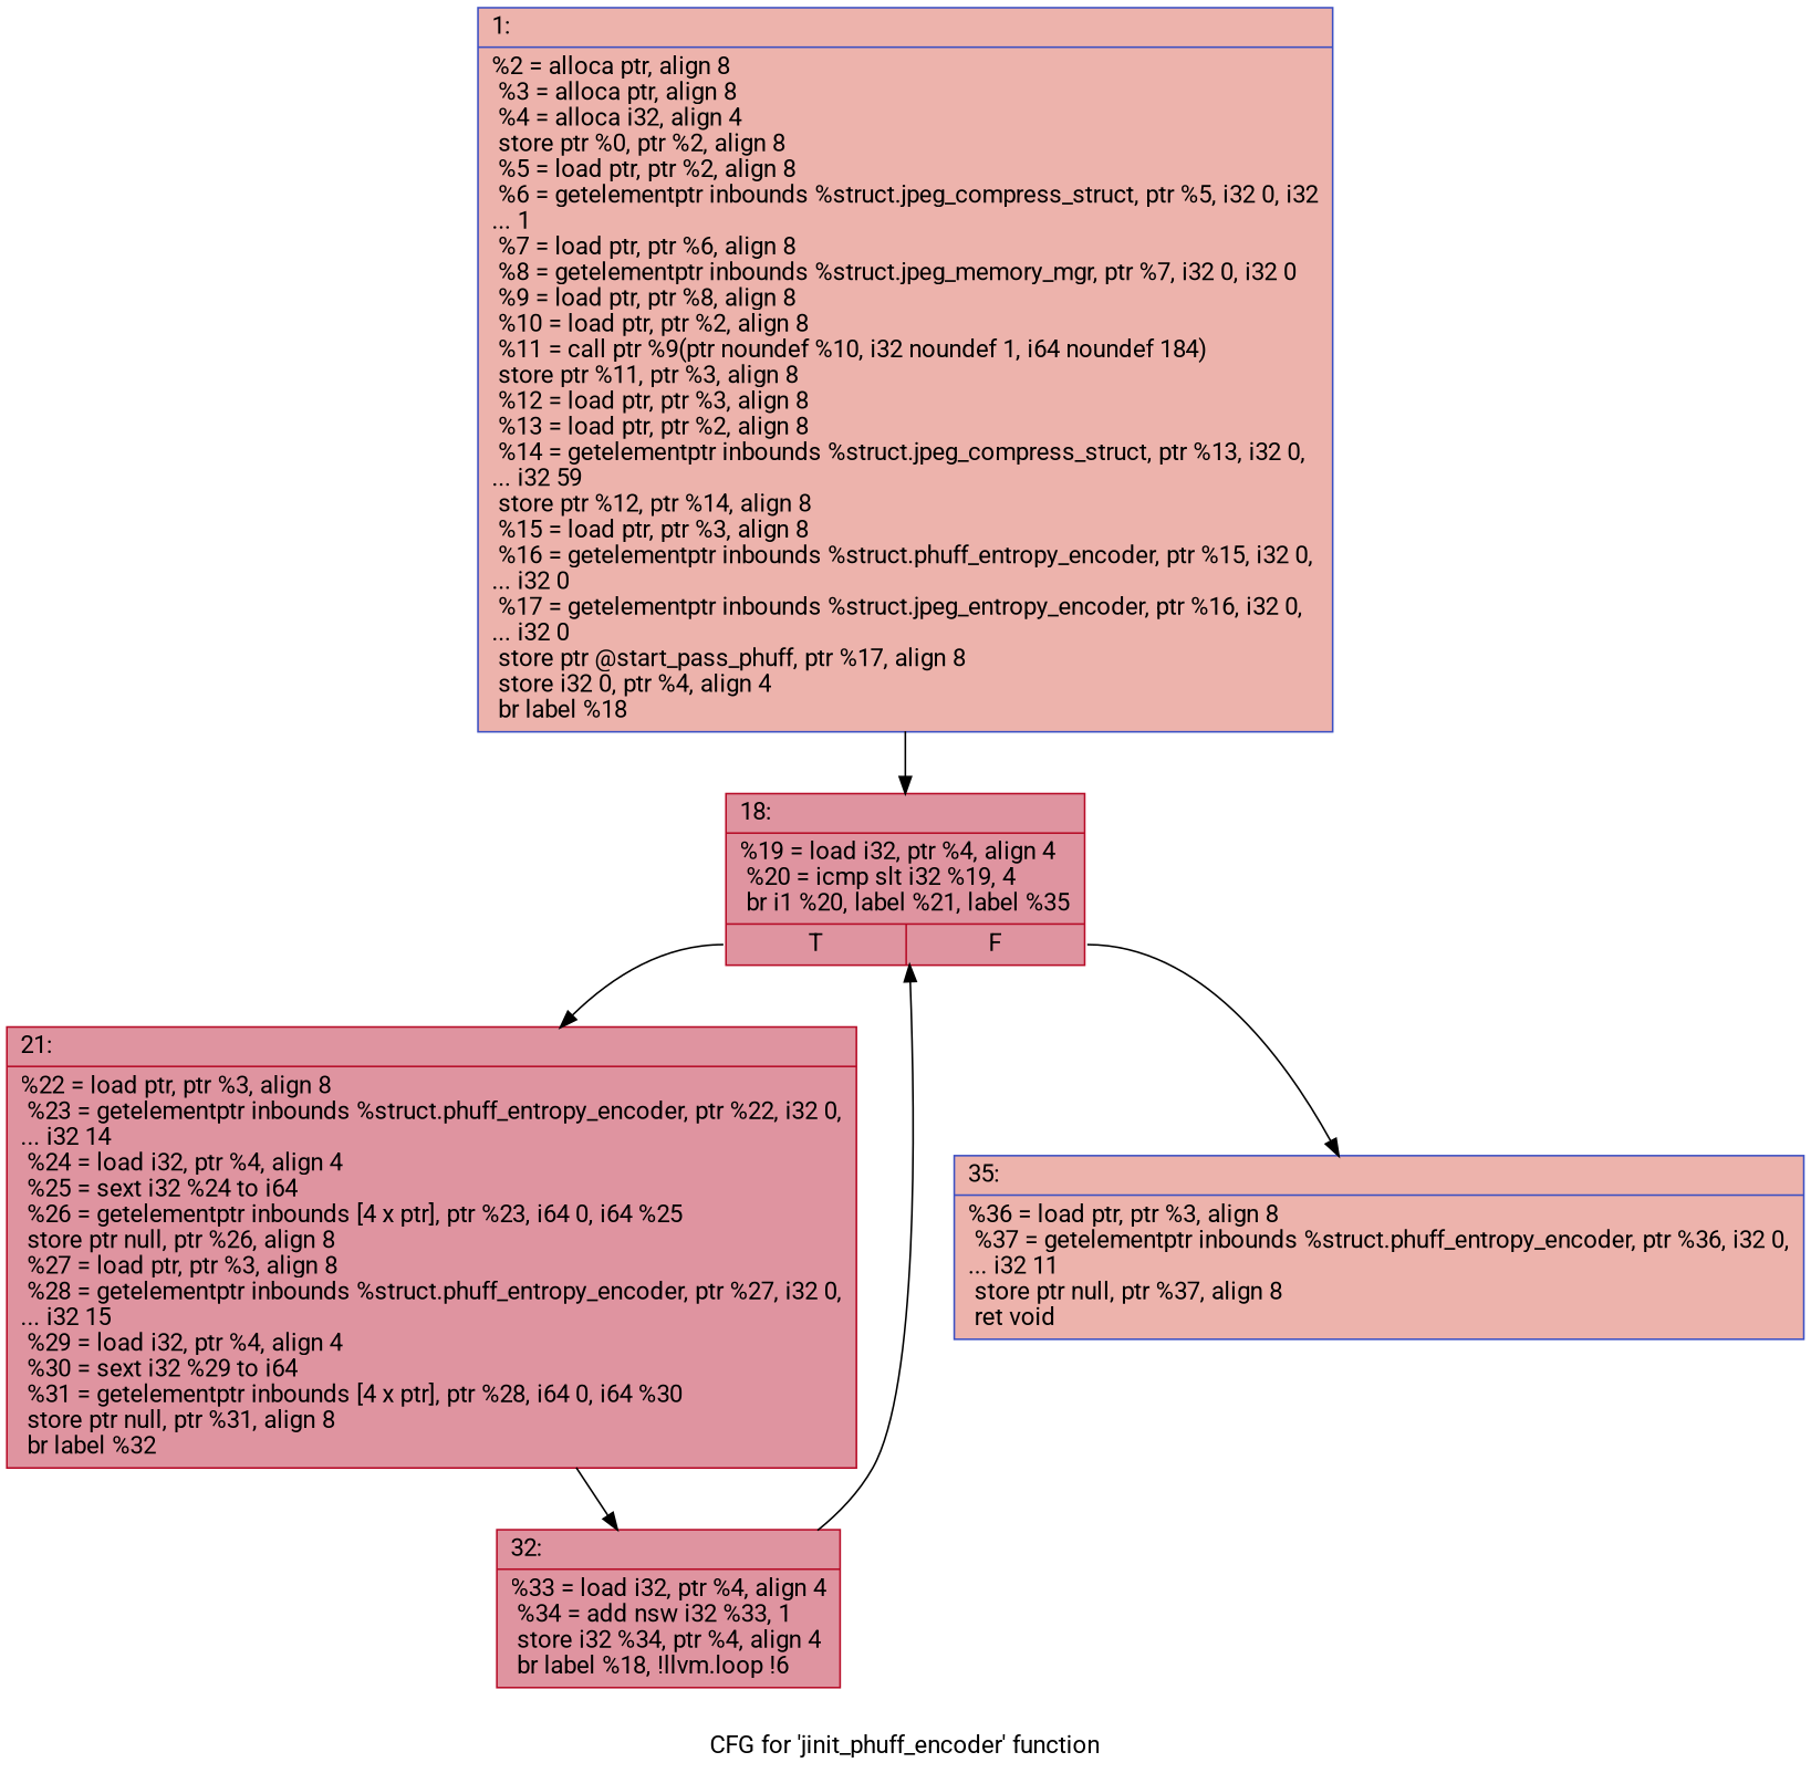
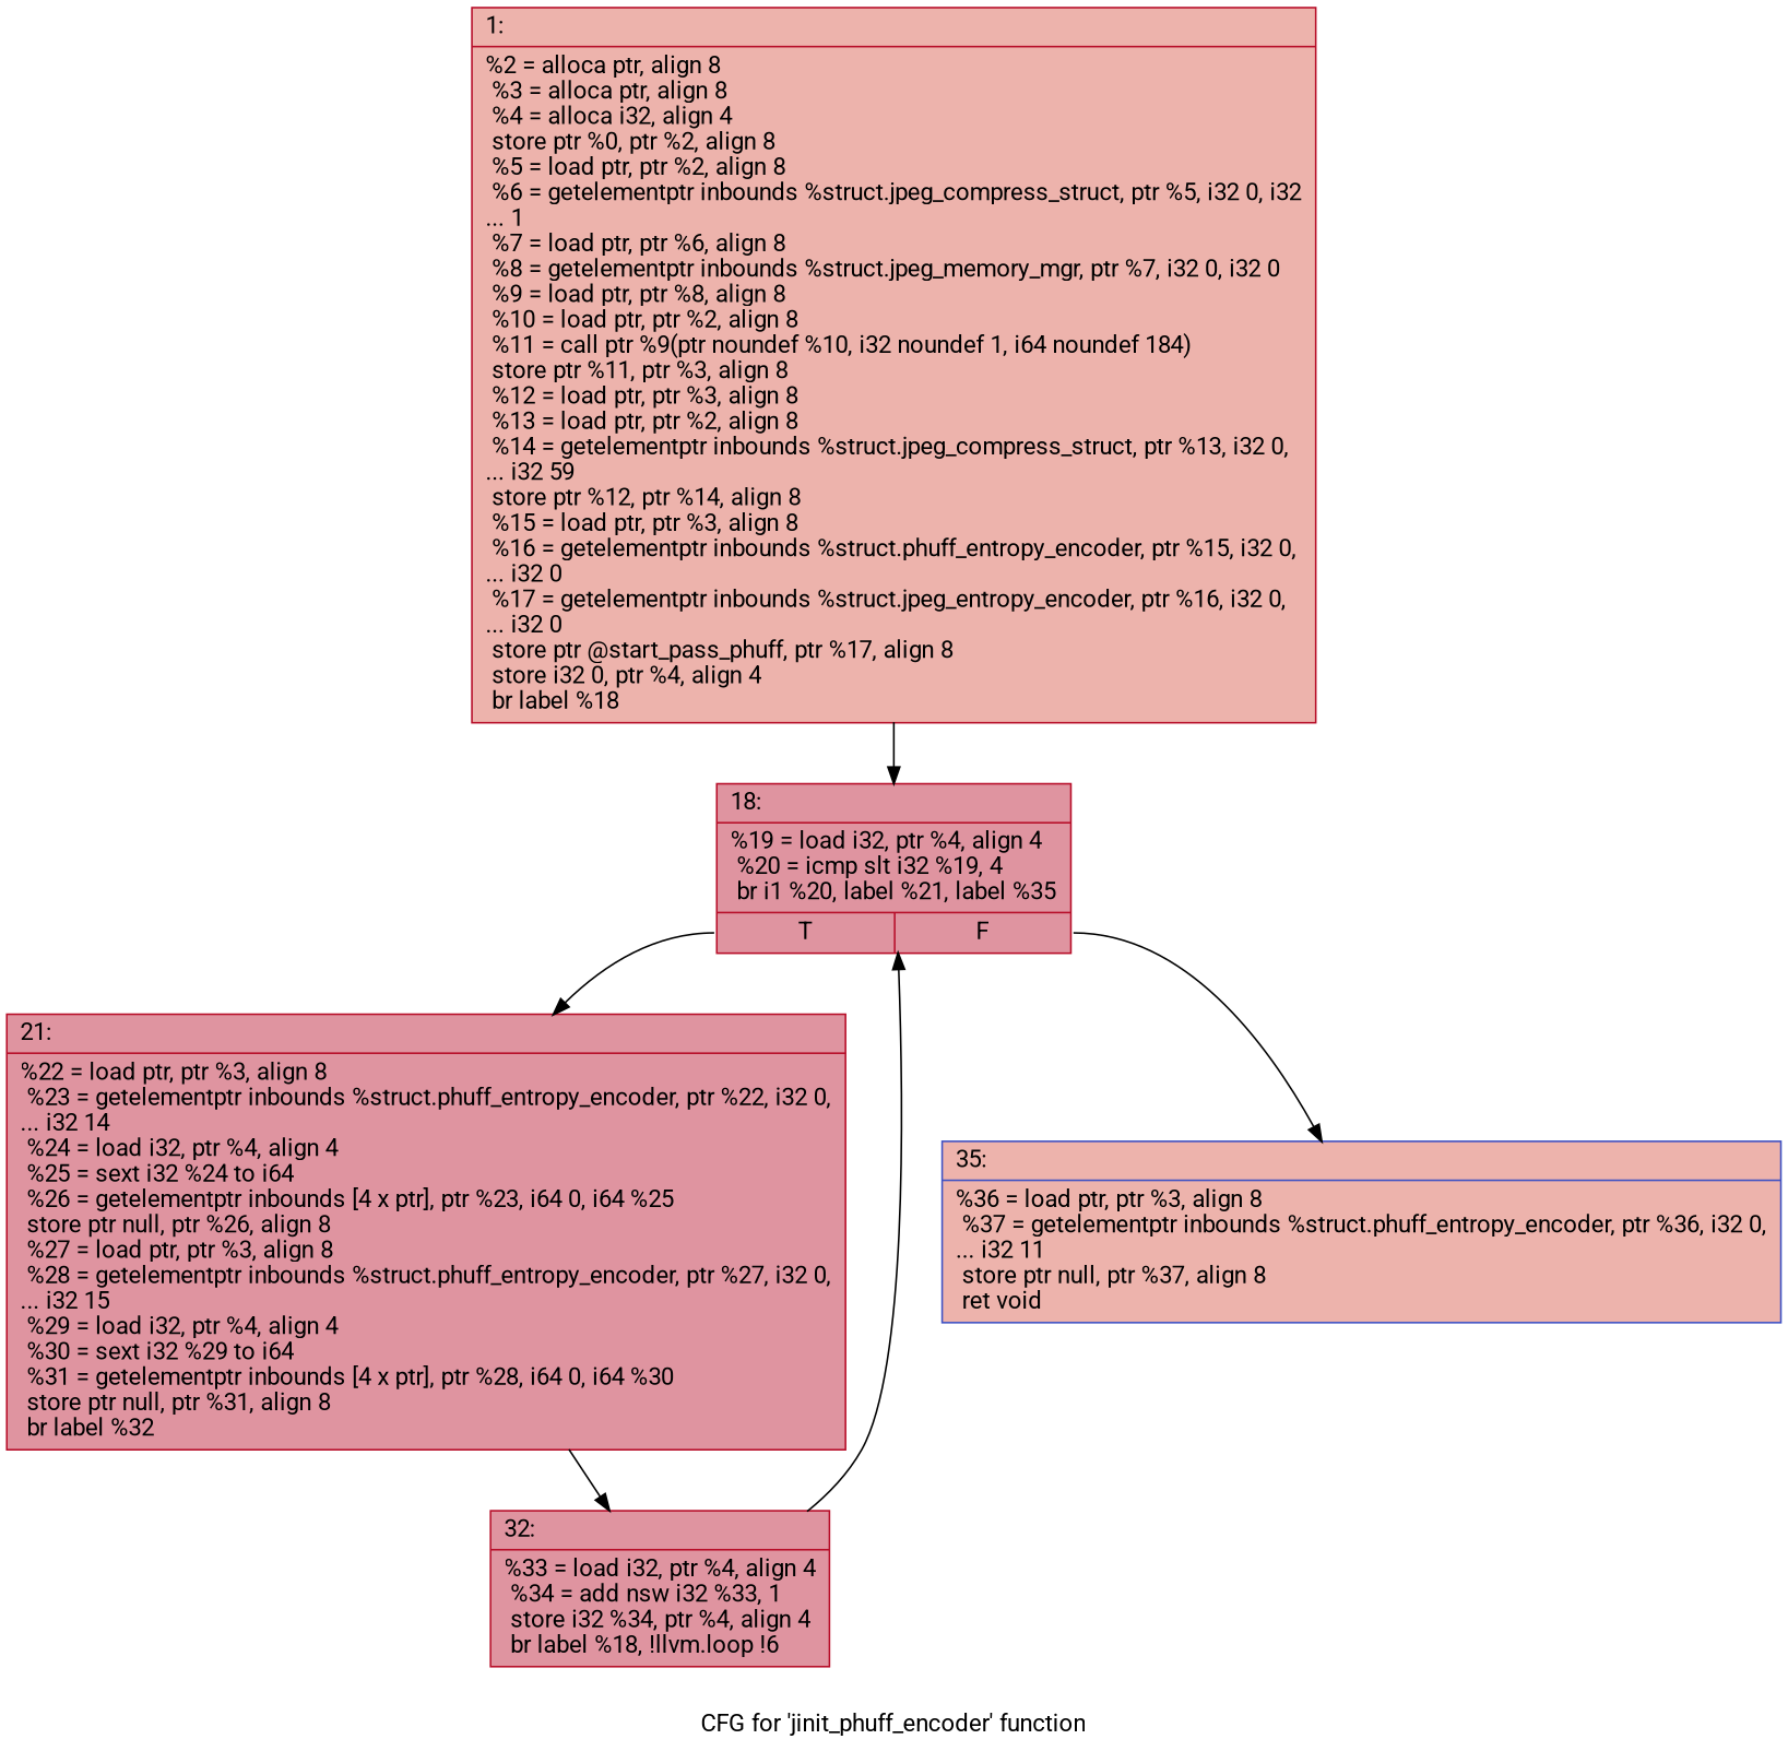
  digraph {
    label="CFG for 'jinit_phuff_encoder' function"
    fontname=Roboto
    node [color="#b70d28ff" fillcolor="#b70d2870" fontname=Roboto shape=record style=filled]
    edge [fontname=Roboto]
-   n1 [color="#3d50c3ff" fillcolor="#d6524470" label="{1:\l|  %2 = alloca ptr, align 8\l  %3 = alloca ptr, align 8\l  %4 = alloca i32, align 4\l  store ptr %0, ptr %2, align 8\l  %5 = load ptr, ptr %2, align 8\l  %6 = getelementptr inbounds %struct.jpeg_compress_struct, ptr %5, i32 0, i32\l... 1\l  %7 = load ptr, ptr %6, align 8\l  %8 = getelementptr inbounds %struct.jpeg_memory_mgr, ptr %7, i32 0, i32 0\l  %9 = load ptr, ptr %8, align 8\l  %10 = load ptr, ptr %2, align 8\l  %11 = call ptr %9(ptr noundef %10, i32 noundef 1, i64 noundef 184)\l  store ptr %11, ptr %3, align 8\l  %12 = load ptr, ptr %3, align 8\l  %13 = load ptr, ptr %2, align 8\l  %14 = getelementptr inbounds %struct.jpeg_compress_struct, ptr %13, i32 0,\l... i32 59\l  store ptr %12, ptr %14, align 8\l  %15 = load ptr, ptr %3, align 8\l  %16 = getelementptr inbounds %struct.phuff_entropy_encoder, ptr %15, i32 0,\l... i32 0\l  %17 = getelementptr inbounds %struct.jpeg_entropy_encoder, ptr %16, i32 0,\l... i32 0\l  store ptr @start_pass_phuff, ptr %17, align 8\l  store i32 0, ptr %4, align 4\l  br label %18\l}"]
+   n1 [fillcolor="#d6524470" label="{1:\l|  %2 = alloca ptr, align 8\l  %3 = alloca ptr, align 8\l  %4 = alloca i32, align 4\l  store ptr %0, ptr %2, align 8\l  %5 = load ptr, ptr %2, align 8\l  %6 = getelementptr inbounds %struct.jpeg_compress_struct, ptr %5, i32 0, i32\l... 1\l  %7 = load ptr, ptr %6, align 8\l  %8 = getelementptr inbounds %struct.jpeg_memory_mgr, ptr %7, i32 0, i32 0\l  %9 = load ptr, ptr %8, align 8\l  %10 = load ptr, ptr %2, align 8\l  %11 = call ptr %9(ptr noundef %10, i32 noundef 1, i64 noundef 184)\l  store ptr %11, ptr %3, align 8\l  %12 = load ptr, ptr %3, align 8\l  %13 = load ptr, ptr %2, align 8\l  %14 = getelementptr inbounds %struct.jpeg_compress_struct, ptr %13, i32 0,\l... i32 59\l  store ptr %12, ptr %14, align 8\l  %15 = load ptr, ptr %3, align 8\l  %16 = getelementptr inbounds %struct.phuff_entropy_encoder, ptr %15, i32 0,\l... i32 0\l  %17 = getelementptr inbounds %struct.jpeg_entropy_encoder, ptr %16, i32 0,\l... i32 0\l  store ptr @start_pass_phuff, ptr %17, align 8\l  store i32 0, ptr %4, align 4\l  br label %18\l}"]
    n2 [label="{18:\l|  %19 = load i32, ptr %4, align 4\l  %20 = icmp slt i32 %19, 4\l  br i1 %20, label %21, label %35\l|{<s0>T|<s1>F}}"]
    n3 [label="{21:\l|  %22 = load ptr, ptr %3, align 8\l  %23 = getelementptr inbounds %struct.phuff_entropy_encoder, ptr %22, i32 0,\l... i32 14\l  %24 = load i32, ptr %4, align 4\l  %25 = sext i32 %24 to i64\l  %26 = getelementptr inbounds [4 x ptr], ptr %23, i64 0, i64 %25\l  store ptr null, ptr %26, align 8\l  %27 = load ptr, ptr %3, align 8\l  %28 = getelementptr inbounds %struct.phuff_entropy_encoder, ptr %27, i32 0,\l... i32 15\l  %29 = load i32, ptr %4, align 4\l  %30 = sext i32 %29 to i64\l  %31 = getelementptr inbounds [4 x ptr], ptr %28, i64 0, i64 %30\l  store ptr null, ptr %31, align 8\l  br label %32\l}"]
    n4 [color="#3d50c3ff" fillcolor="#d6524470" label="{35:\l|  %36 = load ptr, ptr %3, align 8\l  %37 = getelementptr inbounds %struct.phuff_entropy_encoder, ptr %36, i32 0,\l... i32 11\l  store ptr null, ptr %37, align 8\l  ret void\l}"]
    n5 [label="{32:\l|  %33 = load i32, ptr %4, align 4\l  %34 = add nsw i32 %33, 1\l  store i32 %34, ptr %4, align 4\l  br label %18, !llvm.loop !6\l}"]
    n1 -> n2
    n2 -> n3 [tailport=s0]
    n2 -> n4 [tailport=s1]
    n3 -> n5
    n5 -> n2
  }
